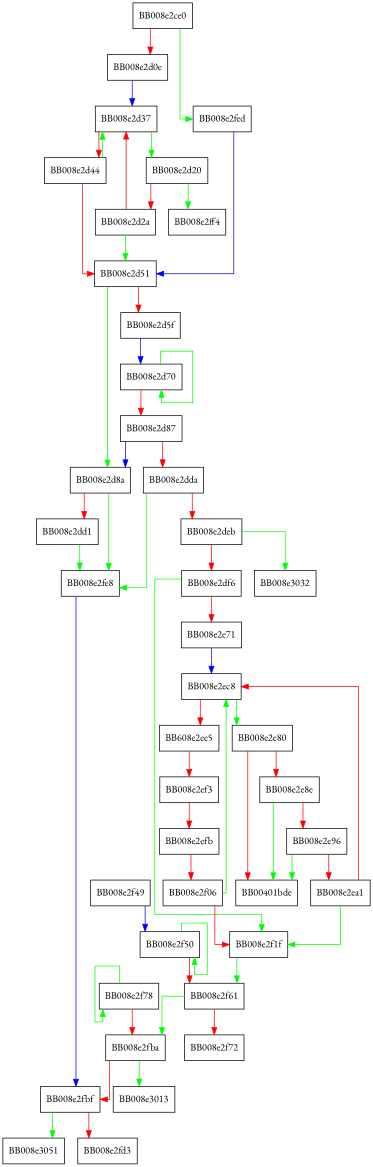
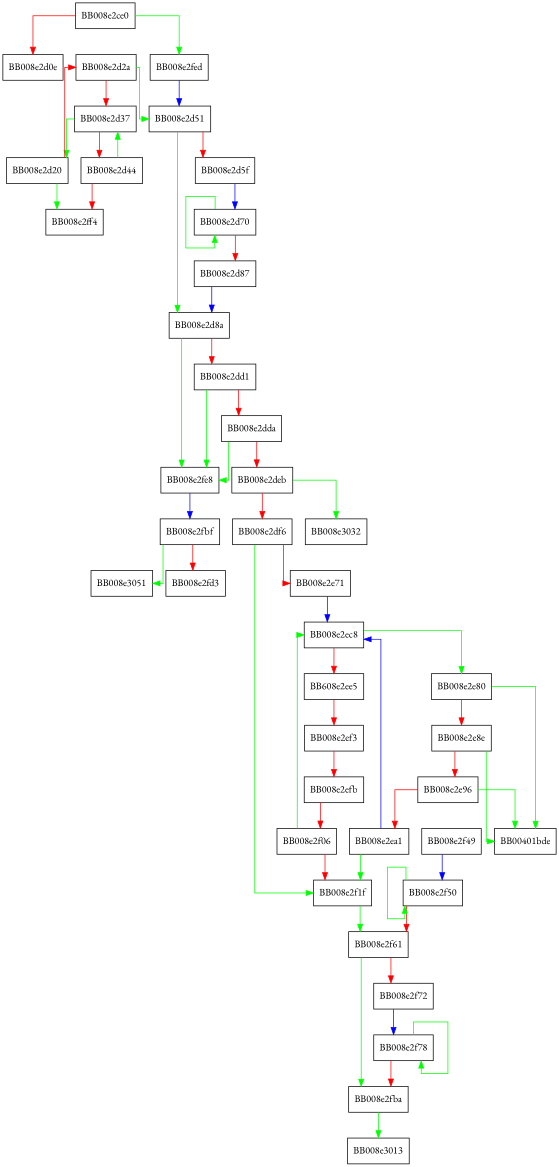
  digraph {
    fontname="EB Garamond"
    splines=ortho
    node [fontname="EB Garamond" shape=box]
    edge [color=red fontname="EB Garamond"]
    BB008e2ce0
    BB008e2fed
    BB008e2d0e
    BB008e2d51
    BB008e2d37
    BB008e2d8a
    BB008e2d5f
    BB008e2d20
    BB008e2d44
    BB008e2ff4
    BB008e2d2a
    BB008e2fe8
    BB008e2dd1
    BB008e2d70
    BB008e2fbf
    BB008e2dda
    BB008e2d87
    BB008e3051
    BB008e2fd3
    BB008e2deb
    BB008e3032
    BB008e2df6
    BB008e2f1f
    BB008e2e71
    BB008e2f61
    BB008e2ec8
    BB008e2fba
    BB008e2f72
    BB008e2f49
    BB008e2f50
    BB008e2e80
    n32 [label=BB608e2ee5]
    BB00401bde
    BB008e2e8e
    BB008e2ef3
    BB008e2e96
    BB008e2ea1
    BB008e2efb
    BB008e2f06
    BB008e3013
    BB008e2f78
    BB008e2ce0 -> BB008e2fed [color=green]
    BB008e2ce0 -> BB008e2d0e
    BB008e2fed -> BB008e2d51 [color=blue]
-   BB008e2d0e -> BB008e2d37 [color=blue]
    BB008e2d51 -> BB008e2d8a [color=green]
    BB008e2d51 -> BB008e2d5f
    BB008e2d37 -> BB008e2d20 [color=green]
    BB008e2d37 -> BB008e2d44
    BB008e2d8a -> BB008e2fe8 [color=green]
    BB008e2d8a -> BB008e2dd1
    BB008e2d5f -> BB008e2d70 [color=blue]
    BB008e2d20 -> BB008e2ff4 [color=green]
    BB008e2d20 -> BB008e2d2a
-   BB008e2d44 -> BB008e2d51
+   BB008e2d44 -> BB008e2ff4
    BB008e2d44 -> BB008e2d37 [color=green]
    BB008e2d2a -> BB008e2d51 [color=green]
    BB008e2d2a -> BB008e2d37
    BB008e2fe8 -> BB008e2fbf [color=blue]
    BB008e2dd1 -> BB008e2fe8 [color=green]
-   BB008e2d87 -> BB008e2dda
+   BB008e2dd1 -> BB008e2dda
    BB008e2d70 -> BB008e2d70 [color=green]
    BB008e2d70 -> BB008e2d87
    BB008e2fbf -> BB008e3051 [color=green]
    BB008e2fbf -> BB008e2fd3
    BB008e2dda -> BB008e2fe8 [color=green]
    BB008e2dda -> BB008e2deb
    BB008e2d87 -> BB008e2d8a [color=blue]
    BB008e2deb -> BB008e3032 [color=green]
    BB008e2deb -> BB008e2df6
    BB008e2df6 -> BB008e2f1f [color=green]
    BB008e2df6 -> BB008e2e71
    BB008e2f1f -> BB008e2f61 [color=green]
    BB008e2e71 -> BB008e2ec8 [color=blue]
    BB008e2f61 -> BB008e2fba [color=green]
    BB008e2f61 -> BB008e2f72
    BB008e2ec8 -> BB008e2e80 [color=green]
    BB008e2ec8 -> n32
-   BB008e2fba -> BB008e2fbf
    BB008e2fba -> BB008e3013 [color=green]
+   BB008e2f72 -> BB008e2f78 [color=blue]
    BB008e2f49 -> BB008e2f50 [color=blue]
    BB008e2f50 -> BB008e2f61
    BB008e2f50 -> BB008e2f50 [color=green]
-   BB008e2e80 -> BB00401bde
+   BB008e2e80 -> BB00401bde [color=green]
    BB008e2e80 -> BB008e2e8e
    n32 -> BB008e2ef3
    BB008e2e8e -> BB00401bde [color=green]
    BB008e2e8e -> BB008e2e96
    BB008e2ef3 -> BB008e2efb
    BB008e2e96 -> BB00401bde [color=green]
    BB008e2e96 -> BB008e2ea1
    BB008e2ea1 -> BB008e2f1f [color=green]
-   BB008e2ea1 -> BB008e2ec8
+   BB008e2ea1 -> BB008e2ec8 [color=blue]
    BB008e2efb -> BB008e2f06
    BB008e2f06 -> BB008e2f1f
    BB008e2f06 -> BB008e2ec8 [color=green]
    BB008e2f78 -> BB008e2fba
    BB008e2f78 -> BB008e2f78 [color=green]
  }
